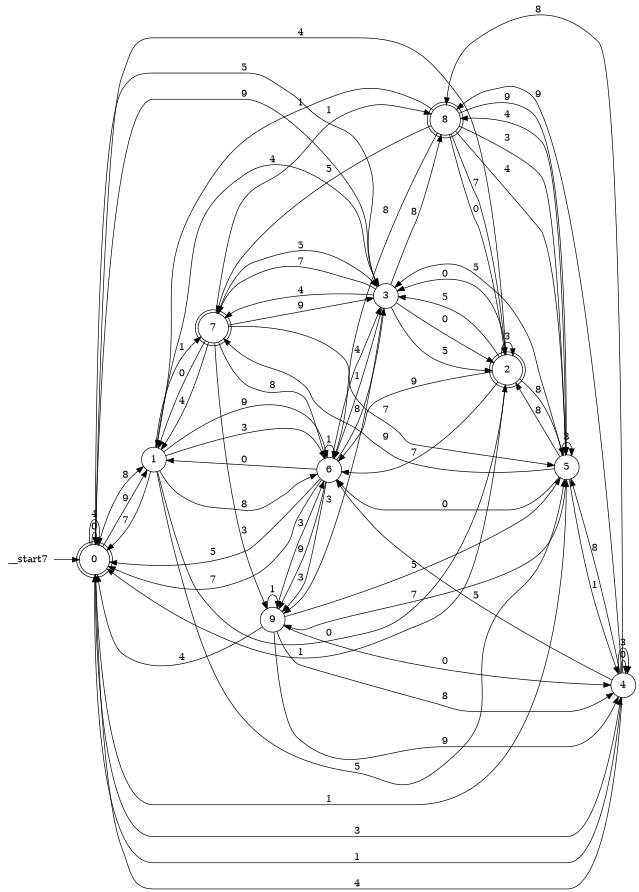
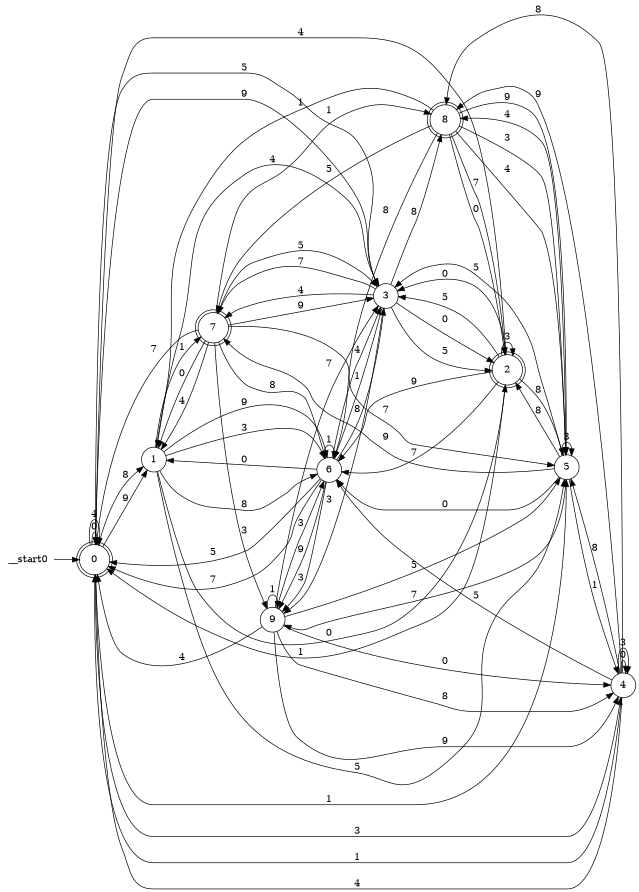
  digraph {
    rankdir=LR
    node [shape=circle]
    n1 [label=0 shape=doublecircle]
    n2 [label=1]
    n3 [label=3]
    n4 [label=4]
    n5 [label=5]
    n6 [label=2 shape=doublecircle]
    n7 [label=6]
    n8 [label=7 shape=doublecircle]
    n9 [label=8 shape=doublecircle]
    n10 [label=9]
-   __start0 [height=0 shape=none width=0 label=__start7]
+   __start0 [height=0 shape=none width=0]
    n1 -> n1 [label=0]
    n1 -> n1 [label=4]
    n1 -> n2 [label=8]
    n1 -> n2 [label=9]
    n1 -> n3 [label=5]
    n1 -> n4 [label=3]
    n1 -> n5 [label=1]
-   n2 -> n1 [label=7]
+   n8 -> n1 [label=7]
    n2 -> n3 [label=4]
    n2 -> n5 [label=5]
    n2 -> n6 [label=0]
    n2 -> n7 [label=8]
    n2 -> n7 [label=9]
    n2 -> n7 [label=3]
    n2 -> n8 [label=1]
    n3 -> n1 [label=9]
    n3 -> n6 [label=0]
    n3 -> n6 [label=5]
    n3 -> n7 [label=1]
    n3 -> n8 [label=7]
    n3 -> n8 [label=4]
    n3 -> n9 [label=8]
    n3 -> n10 [label=3]
    n4 -> n1 [label=1]
    n4 -> n1 [label=4]
    n4 -> n4 [label=0]
    n4 -> n4 [label=3]
    n4 -> n5 [label=8]
    n4 -> n7 [label=5]
    n4 -> n9 [label=8]
    n4 -> n9 [label=9]
    n5 -> n3 [label=5]
    n5 -> n4 [label=1]
    n5 -> n5 [label=3]
    n5 -> n6 [label=8]
    n5 -> n7 [label=0]
    n5 -> n8 [label=9]
    n5 -> n9 [label=4]
    n5 -> n10 [label=7]
    n6 -> n1 [label=1]
    n6 -> n1 [label=4]
    n6 -> n3 [label=0]
    n6 -> n3 [label=5]
    n6 -> n5 [label=8]
    n6 -> n6 [label=3]
    n6 -> n7 [label=9]
    n6 -> n7 [label=7]
    n7 -> n1 [label=7]
    n7 -> n1 [label=5]
    n7 -> n2 [label=0]
    n7 -> n3 [label=8]
    n7 -> n3 [label=4]
    n7 -> n7 [label=1]
    n7 -> n10 [label=9]
    n7 -> n10 [label=3]
    n8 -> n2 [label=0]
    n8 -> n2 [label=4]
    n8 -> n3 [label=9]
    n8 -> n3 [label=5]
    n8 -> n5 [label=7]
    n8 -> n7 [label=8]
    n8 -> n9 [label=1]
    n8 -> n10 [label=3]
    n9 -> n2 [label=1]
    n9 -> n5 [label=9]
    n9 -> n5 [label=3]
    n9 -> n5 [label=4]
    n9 -> n6 [label=0]
    n9 -> n6 [label=7]
    n9 -> n7 [label=8]
    n9 -> n8 [label=5]
    n10 -> n1 [label=4]
+   n10 -> n3 [label=7]
    n10 -> n4 [label=8]
    n10 -> n4 [label=9]
    n10 -> n4 [label=0]
    n10 -> n5 [label=5]
    n10 -> n7 [label=3]
    n10 -> n10 [label=1]
    __start0 -> n1
  }
